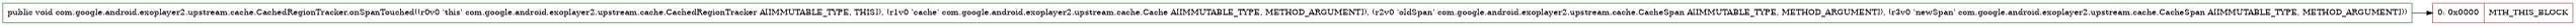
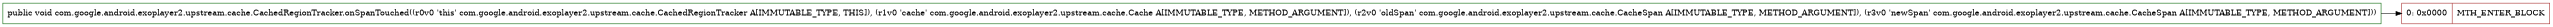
  digraph {
    rankdir=LR
    node [shape=record]
-   n1 [color=brown label="{0\:\ 0x0000|MTH_THIS_BLOCK\l}"]
+   n1 [color=brown label="{0\:\ 0x0000|MTH_ENTER_BLOCK\l}"]
    n2 [label="{public void com.google.android.exoplayer2.upstream.cache.CachedRegionTracker.onSpanTouched((r0v0 'this' com.google.android.exoplayer2.upstream.cache.CachedRegionTracker A[IMMUTABLE_TYPE, THIS]), (r1v0 'cache' com.google.android.exoplayer2.upstream.cache.Cache A[IMMUTABLE_TYPE, METHOD_ARGUMENT]), (r2v0 'oldSpan' com.google.android.exoplayer2.upstream.cache.CacheSpan A[IMMUTABLE_TYPE, METHOD_ARGUMENT]), (r3v0 'newSpan' com.google.android.exoplayer2.upstream.cache.CacheSpan A[IMMUTABLE_TYPE, METHOD_ARGUMENT])) }" color=darkgreen]
    subgraph cluster_1 {
      label="R(0)"
    }
    n2 -> n1 [arrowhead=normal]
  }
